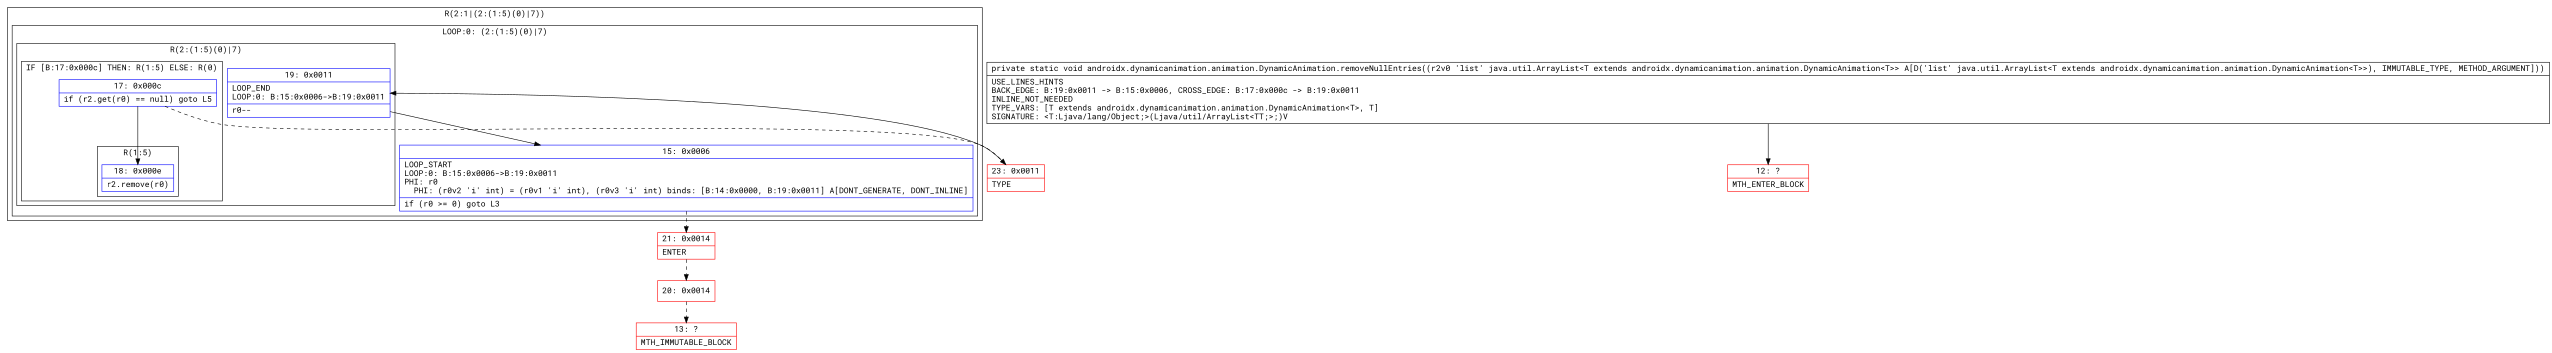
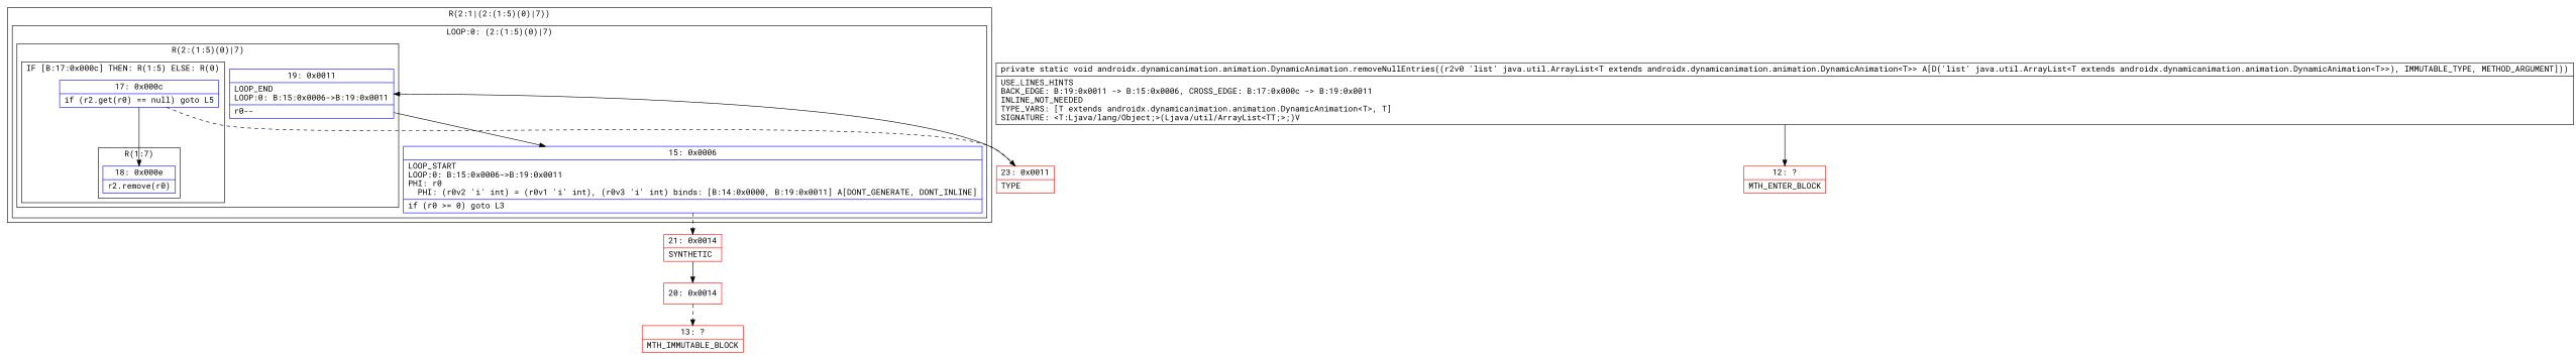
  digraph {
    fontname="Roboto Mono"
    node [color=red fontname="Roboto Mono" shape=record]
    edge [fontname="Roboto Mono"]
    n1 [color=blue label="{18\:\ 0x000e|r2.remove(r0)\l}"]
    n2 [color=blue label="{17\:\ 0x000c|if (r2.get(r0) == null) goto L5\l}"]
    n3 [color=blue label="{19\:\ 0x0011|LOOP_END\lLOOP:0: B:15:0x0006\-\>B:19:0x0011\l|r0\-\-\l}"]
    n4 [color=blue label="{15\:\ 0x0006|LOOP_START\lLOOP:0: B:15:0x0006\-\>B:19:0x0011\lPHI: r0 \l  PHI: (r0v2 'i' int) = (r0v1 'i' int), (r0v3 'i' int) binds: [B:14:0x0000, B:19:0x0011] A[DONT_GENERATE, DONT_INLINE]\l|if (r0 \>= 0) goto L3\l}"]
    n5 [label="{23\:\ 0x0011|TYPE\l}"]
-   n6 [label="{21\:\ 0x0014|ENTER\l}"]
+   n6 [label="{21\:\ 0x0014|SYNTHETIC\l}"]
    n7 [label="{20\:\ 0x0014}"]
    n8 [label="{12\:\ ?|MTH_ENTER_BLOCK\l}"]
    n9 [label="{13\:\ ?|MTH_IMMUTABLE_BLOCK\l}"]
    n10 [label="{private static void androidx.dynamicanimation.animation.DynamicAnimation.removeNullEntries((r2v0 'list' java.util.ArrayList\<T extends androidx.dynamicanimation.animation.DynamicAnimation\<T\>\> A[D('list' java.util.ArrayList\<T extends androidx.dynamicanimation.animation.DynamicAnimation\<T\>\>), IMMUTABLE_TYPE, METHOD_ARGUMENT]))  | USE_LINES_HINTS\lBACK_EDGE: B:19:0x0011 \-\> B:15:0x0006, CROSS_EDGE: B:17:0x000c \-\> B:19:0x0011\lINLINE_NOT_NEEDED\lTYPE_VARS: [T extends androidx.dynamicanimation.animation.DynamicAnimation\<T\>, T]\lSIGNATURE: \<T:Ljava\/lang\/Object;\>(Ljava\/util\/ArrayList\<TT;\>;)V\l}" color=""]
    subgraph cluster_1 {
      label="R(2:1|(2:(1:5)(0)|7))"
      subgraph cluster_2 {
        label="LOOP:0: (2:(1:5)(0)|7)"
        n4
        subgraph cluster_3 {
          label="R(2:(1:5)(0)|7)"
          n3
          subgraph cluster_4 {
            label="IF [B:17:0x000c] THEN: R(1:5) ELSE: R(0)"
            n2
            subgraph cluster_5 {
-             label="R(1:5)"
+             label="R(1:7)"
              n1
            }
            subgraph cluster_6 {
              label="R(0)"
            }
          }
        }
      }
    }
    n2 -> n1
    n2 -> n5 [style=dashed]
    n3 -> n4
    n4 -> n6 [style=dashed]
    n5 -> n3
-   n6 -> n7 [style=dashed]
+   n6 -> n7
    n7 -> n9 [style=dashed]
    n10 -> n8
  }
